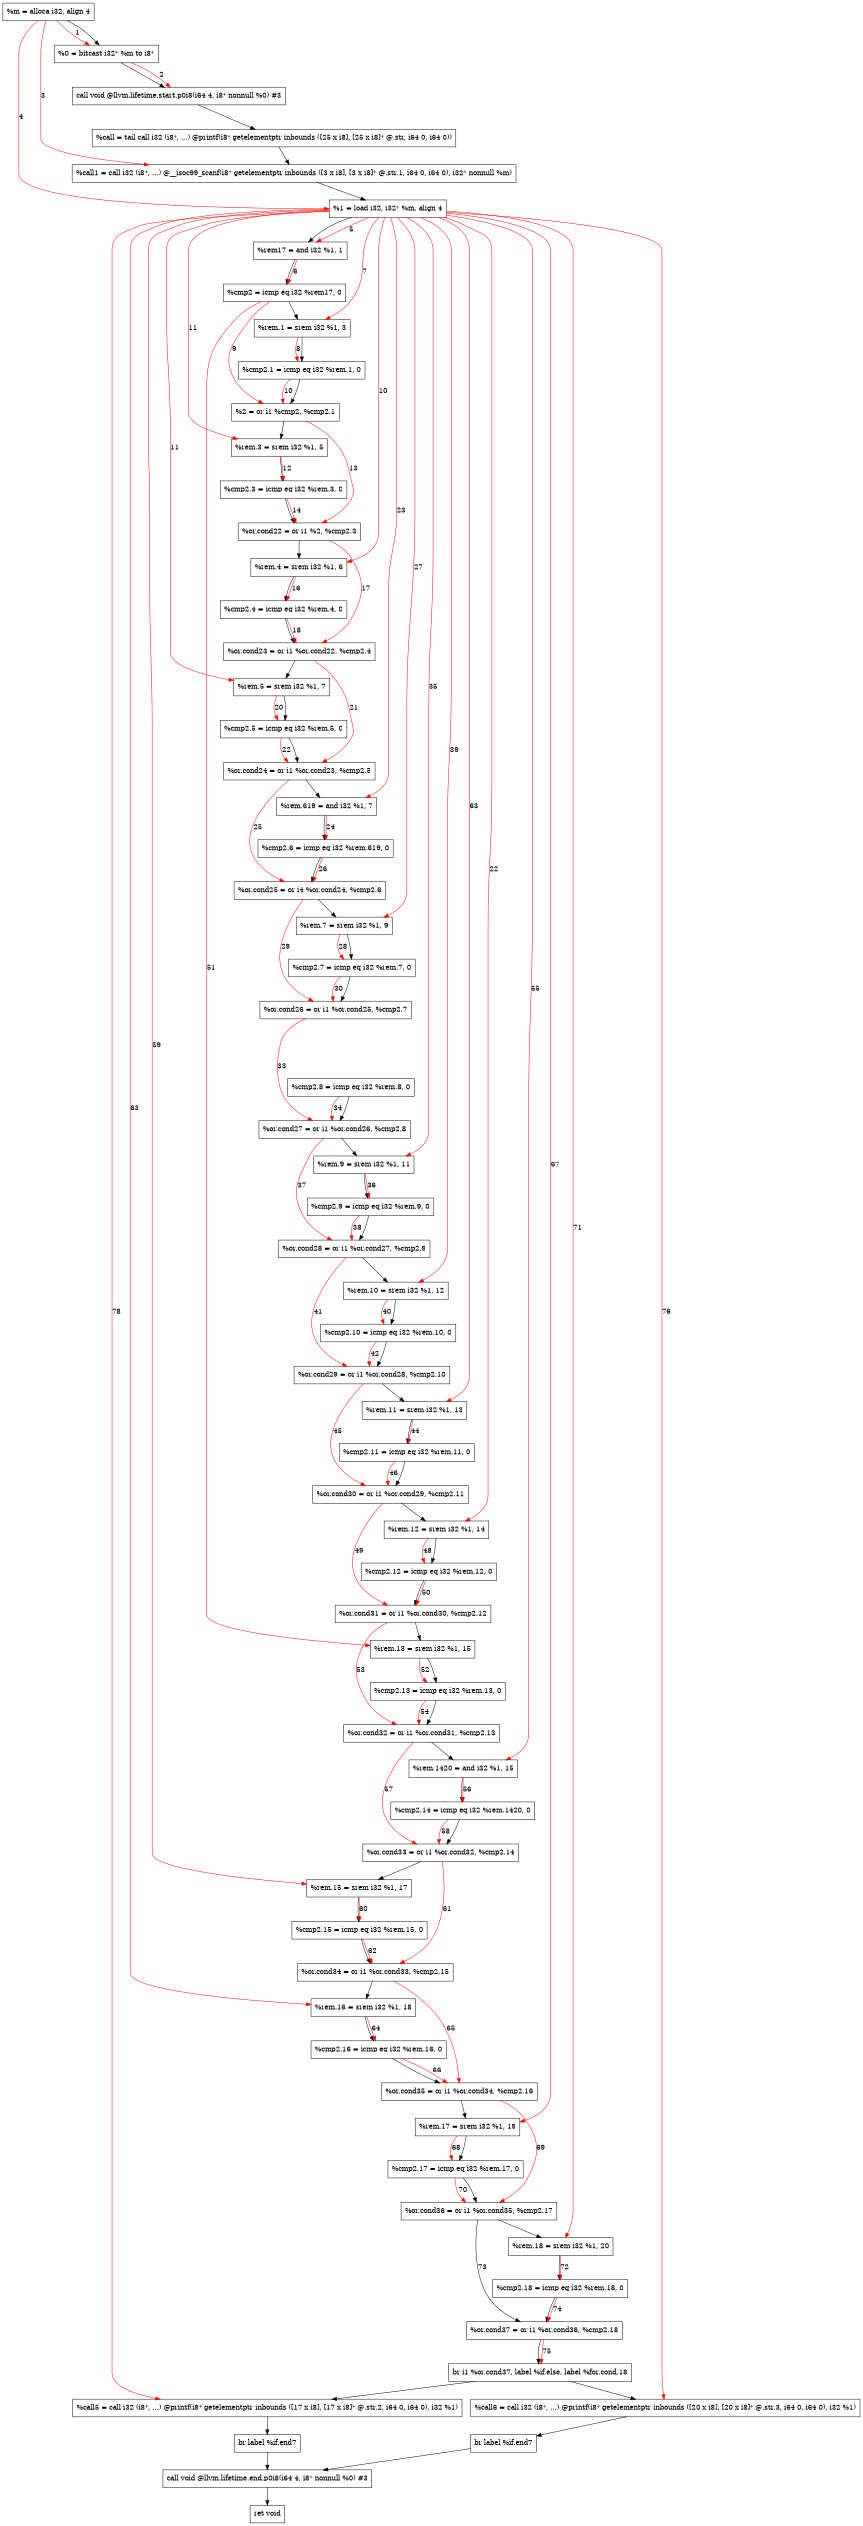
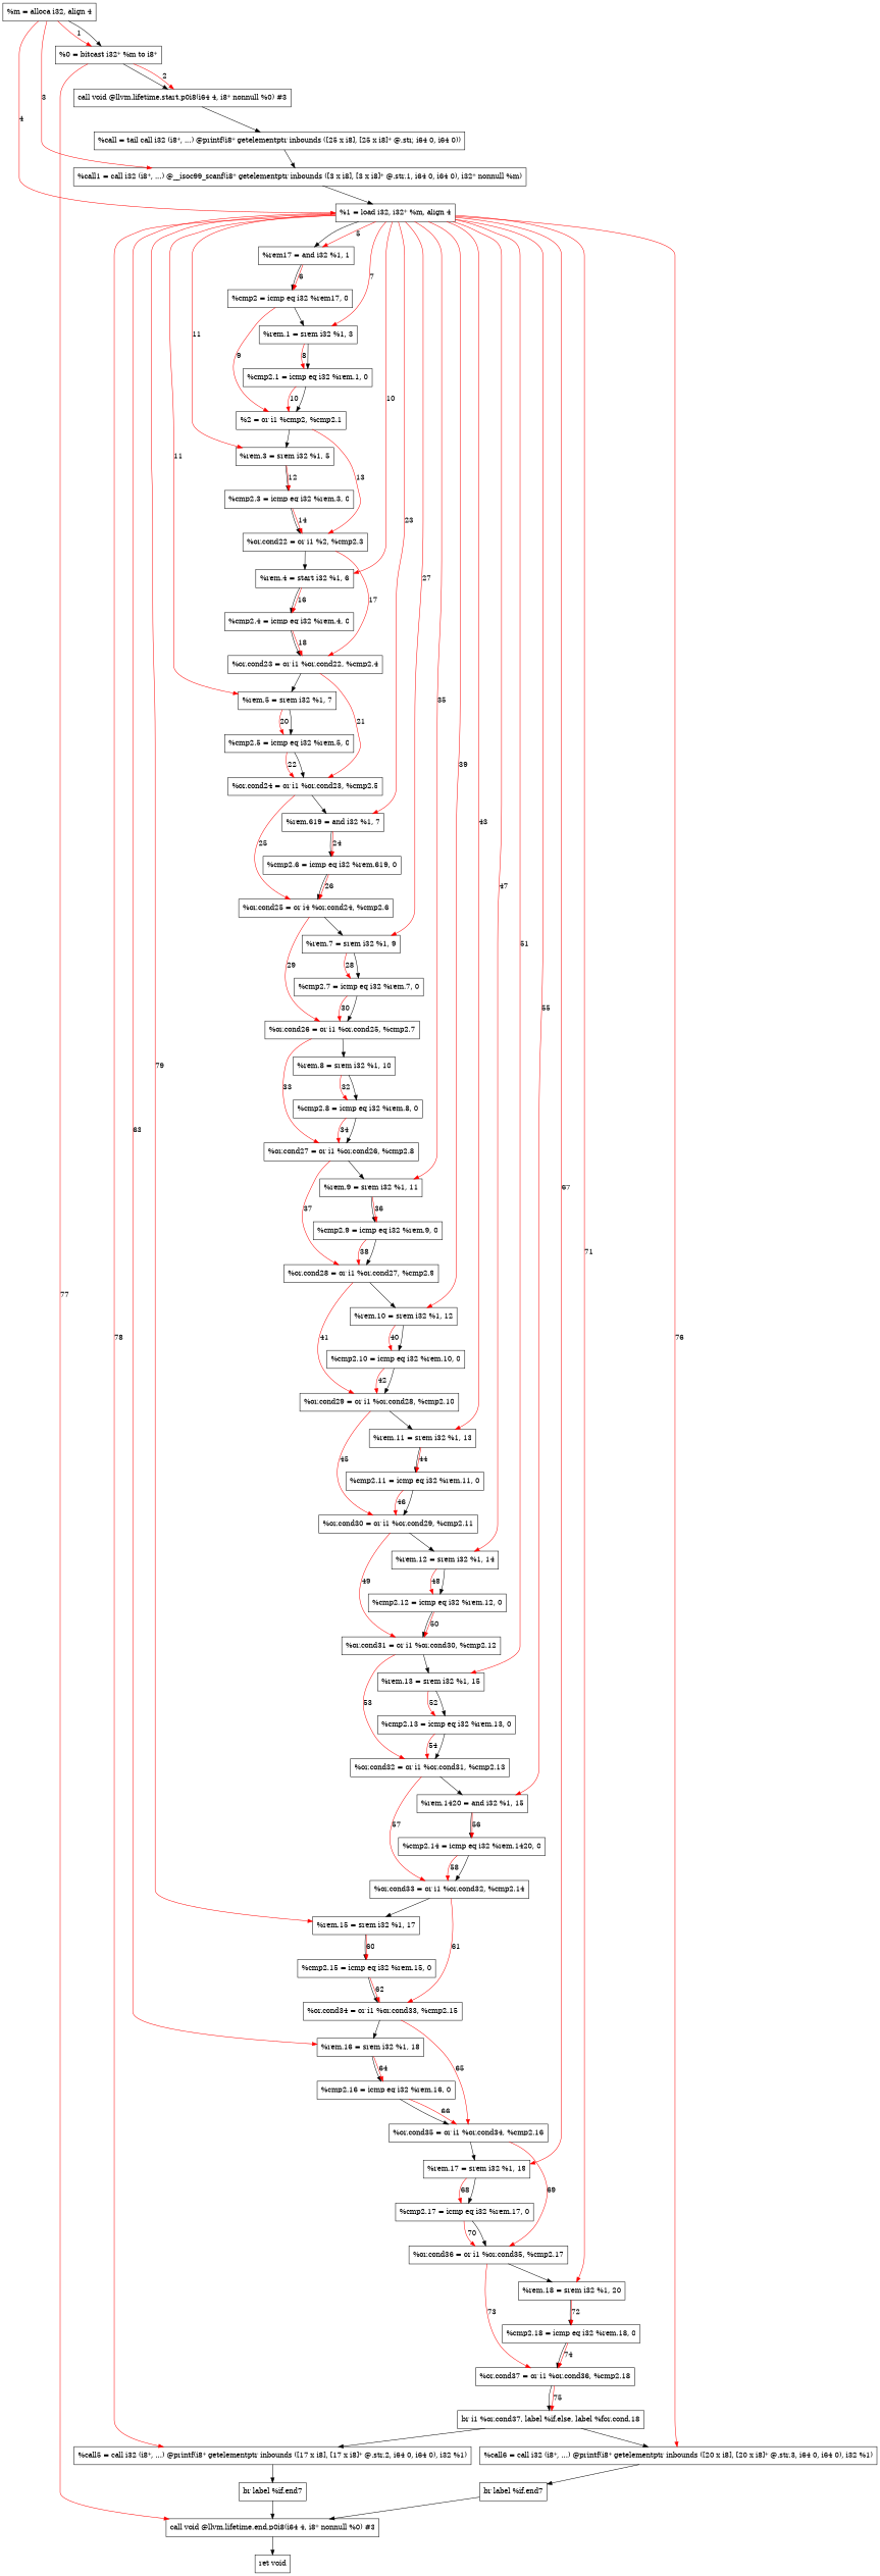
  digraph {
    node [shape=record]
    edge [color=red]
    n1 [label="  %m = alloca i32, align 4"]
    n2 [label="  %0 = bitcast i32* %m to i8*"]
    n3 [label="  %call1 = call i32 (i8*, ...) @__isoc99_scanf(i8* getelementptr inbounds ([3 x i8], [3 x i8]* @.str.1, i64 0, i64 0), i32* nonnull %m)"]
    n4 [label="  %1 = load i32, i32* %m, align 4"]
    n5 [label="  call void @llvm.lifetime.start.p0i8(i64 4, i8* nonnull %0) #3"]
    n6 [label="  call void @llvm.lifetime.end.p0i8(i64 4, i8* nonnull %0) #3"]
    n7 [label="  %rem17 = and i32 %1, 1"]
    n8 [label="  %rem.1 = srem i32 %1, 3"]
    n9 [label="  %rem.3 = srem i32 %1, 5"]
-   n10 [label="  %rem.4 = srem i32 %1, 6"]
+   n10 [label="%rem.4 = start i32 %1, 6"]
    n11 [label="  %rem.5 = srem i32 %1, 7"]
    n12 [label="  %rem.619 = and i32 %1, 7"]
    n13 [label="  %rem.7 = srem i32 %1, 9"]
    n14 [label="  %rem.9 = srem i32 %1, 11"]
    n15 [label="  %rem.10 = srem i32 %1, 12"]
    n16 [label="  %rem.11 = srem i32 %1, 13"]
    n17 [label="  %rem.12 = srem i32 %1, 14"]
    n18 [label="  %rem.13 = srem i32 %1, 15"]
    n19 [label="  %rem.1420 = and i32 %1, 15"]
    n20 [label="  %rem.15 = srem i32 %1, 17"]
    n21 [label="  %rem.16 = srem i32 %1, 18"]
    n22 [label="  %rem.17 = srem i32 %1, 19"]
    n23 [label="  %rem.18 = srem i32 %1, 20"]
    n24 [label="  %call6 = call i32 (i8*, ...) @printf(i8* getelementptr inbounds ([20 x i8], [20 x i8]* @.str.3, i64 0, i64 0), i32 %1)"]
    n25 [label="  %call5 = call i32 (i8*, ...) @printf(i8* getelementptr inbounds ([17 x i8], [17 x i8]* @.str.2, i64 0, i64 0), i32 %1)"]
    n26 [label="  %call = tail call i32 (i8*, ...) @printf(i8* getelementptr inbounds ([25 x i8], [25 x i8]* @.str, i64 0, i64 0))"]
    n27 [label="  ret void"]
    n28 [label="  %cmp2 = icmp eq i32 %rem17, 0"]
    n29 [label="  %cmp2.1 = icmp eq i32 %rem.1, 0"]
    n30 [label="  %cmp2.3 = icmp eq i32 %rem.3, 0"]
    n31 [label="  %cmp2.4 = icmp eq i32 %rem.4, 0"]
    n32 [label="  %cmp2.5 = icmp eq i32 %rem.5, 0"]
    n33 [label="  %cmp2.6 = icmp eq i32 %rem.619, 0"]
    n34 [label="  %cmp2.7 = icmp eq i32 %rem.7, 0"]
+   n35 [label="  %rem.8 = srem i32 %1, 10"]
    n36 [label="  %cmp2.8 = icmp eq i32 %rem.8, 0"]
    n37 [label="  %cmp2.9 = icmp eq i32 %rem.9, 0"]
    n38 [label="  %cmp2.10 = icmp eq i32 %rem.10, 0"]
    n39 [label="  %cmp2.11 = icmp eq i32 %rem.11, 0"]
    n40 [label="  %cmp2.12 = icmp eq i32 %rem.12, 0"]
    n41 [label="  %cmp2.13 = icmp eq i32 %rem.13, 0"]
    n42 [label="  %cmp2.14 = icmp eq i32 %rem.1420, 0"]
    n43 [label="  %cmp2.15 = icmp eq i32 %rem.15, 0"]
    n44 [label="  %cmp2.16 = icmp eq i32 %rem.16, 0"]
    n45 [label="  %cmp2.17 = icmp eq i32 %rem.17, 0"]
    n46 [label="  %cmp2.18 = icmp eq i32 %rem.18, 0"]
    n47 [label="  br label %if.end7"]
    n48 [label="  br label %if.end7"]
    n49 [label="  %2 = or i1 %cmp2, %cmp2.1"]
    n50 [label="  %or.cond22 = or i1 %2, %cmp2.3"]
    n51 [label="  %or.cond23 = or i1 %or.cond22, %cmp2.4"]
    n52 [label="  %or.cond24 = or i1 %or.cond23, %cmp2.5"]
    n53 [label="%or.cond25 = or i4 %or.cond24, %cmp2.6"]
    n54 [label="  %or.cond26 = or i1 %or.cond25, %cmp2.7"]
    n55 [label="  %or.cond27 = or i1 %or.cond26, %cmp2.8"]
    n56 [label="  %or.cond28 = or i1 %or.cond27, %cmp2.9"]
    n57 [label="  %or.cond29 = or i1 %or.cond28, %cmp2.10"]
    n58 [label="  %or.cond30 = or i1 %or.cond29, %cmp2.11"]
    n59 [label="  %or.cond31 = or i1 %or.cond30, %cmp2.12"]
    n60 [label="  %or.cond32 = or i1 %or.cond31, %cmp2.13"]
    n61 [label="  %or.cond33 = or i1 %or.cond32, %cmp2.14"]
    n62 [label="  %or.cond34 = or i1 %or.cond33, %cmp2.15"]
    n63 [label="  %or.cond35 = or i1 %or.cond34, %cmp2.16"]
    n64 [label="  %or.cond36 = or i1 %or.cond35, %cmp2.17"]
    n65 [label="  %or.cond37 = or i1 %or.cond36, %cmp2.18"]
    n66 [label="  br i1 %or.cond37, label %if.else, label %for.cond.18"]
    n1 -> n2 [color=""]
    n1 -> n2 [label=1]
    n1 -> n3 [label=3]
    n1 -> n4 [label=4]
    n2 -> n5 [color=""]
    n2 -> n5 [label=2]
+   n2 -> n6 [label=77]
    n3 -> n4 [color=""]
    n4 -> n7 [color=""]
    n4 -> n7 [label=5]
    n4 -> n8 [label=7]
    n4 -> n9 [label=11]
    n4 -> n10 [label=10]
    n4 -> n11 [label=11]
    n4 -> n12 [label=23]
    n4 -> n13 [label=27]
    n4 -> n14 [label=35]
    n4 -> n15 [label=39]
-   n4 -> n16 [label=63]
-   n4 -> n17 [label=22]
-   n28 -> n18 [label=51]
+   n4 -> n16 [label=43]
+   n4 -> n17 [label=47]
+   n4 -> n18 [label=51]
    n4 -> n19 [label=55]
-   n4 -> n20 [label=59]
+   n4 -> n20 [label=79]
    n4 -> n21 [label=63]
    n4 -> n22 [label=67]
    n4 -> n23 [label=71]
    n4 -> n24 [label=76]
    n4 -> n25 [label=78]
    n5 -> n26 [color=""]
    n6 -> n27 [color=""]
    n7 -> n28 [color=""]
    n7 -> n28 [label=6]
    n8 -> n29 [color=""]
    n8 -> n29 [label=8]
    n9 -> n30 [color=""]
    n9 -> n30 [label=12]
    n10 -> n31 [color=""]
    n10 -> n31 [label=16]
    n11 -> n32 [color=""]
    n11 -> n32 [label=20]
    n12 -> n33 [color=""]
    n12 -> n33 [label=24]
    n13 -> n34 [color=""]
    n13 -> n34 [label=28]
    n14 -> n37 [color=""]
    n14 -> n37 [label=36]
    n15 -> n38 [color=""]
    n15 -> n38 [label=40]
    n16 -> n39 [color=""]
    n16 -> n39 [label=44]
    n17 -> n40 [color=""]
    n17 -> n40 [label=48]
    n18 -> n41 [color=""]
    n18 -> n41 [label=52]
    n19 -> n42 [color=""]
    n19 -> n42 [label=56]
    n20 -> n43 [color=""]
    n20 -> n43 [label=60]
    n21 -> n44 [color=""]
    n21 -> n44 [label=64]
    n22 -> n45 [color=""]
    n22 -> n45 [label=68]
    n23 -> n46 [color=""]
    n23 -> n46 [label=72]
    n24 -> n47 [color=""]
    n25 -> n48 [color=""]
    n26 -> n3 [color=""]
    n28 -> n8 [color=""]
    n28 -> n49 [label=9]
    n29 -> n49 [color=""]
    n29 -> n49 [label=10]
    n30 -> n50 [color=""]
    n30 -> n50 [label=14]
    n31 -> n51 [color=""]
    n31 -> n51 [label=18]
    n32 -> n52 [color=""]
    n32 -> n52 [label=22]
    n33 -> n53 [color=""]
    n33 -> n53 [label=26]
    n34 -> n54 [color=""]
    n34 -> n54 [label=30]
+   n35 -> n36 [color=""]
+   n35 -> n36 [label=32]
    n36 -> n55 [color=""]
    n36 -> n55 [label=34]
    n37 -> n56 [color=""]
    n37 -> n56 [label=38]
    n38 -> n57 [color=""]
    n38 -> n57 [label=42]
    n39 -> n58 [color=""]
    n39 -> n58 [label=46]
    n40 -> n59 [color=""]
    n40 -> n59 [label=50]
    n41 -> n60 [color=""]
    n41 -> n60 [label=54]
    n42 -> n61 [color=""]
    n42 -> n61 [label=58]
    n43 -> n62 [color=""]
    n43 -> n62 [label=62]
    n44 -> n63 [color=""]
    n44 -> n63 [label=66]
    n45 -> n64 [color=""]
    n45 -> n64 [label=70]
    n46 -> n65 [color=""]
    n46 -> n65 [label=74]
    n47 -> n6 [color=""]
    n48 -> n6 [color=""]
    n49 -> n9 [color=""]
    n49 -> n50 [label=13]
    n50 -> n10 [color=""]
    n50 -> n51 [label=17]
    n51 -> n11 [color=""]
    n51 -> n52 [label=21]
    n52 -> n12 [color=""]
    n52 -> n53 [label=25]
    n53 -> n13 [color=""]
    n53 -> n54 [label=29]
+   n54 -> n35 [color=""]
    n54 -> n55 [label=33]
    n55 -> n14 [color=""]
    n55 -> n56 [label=37]
    n56 -> n15 [color=""]
    n56 -> n57 [label=41]
    n57 -> n16 [color=""]
    n57 -> n58 [label=45]
    n58 -> n17 [color=""]
    n58 -> n59 [label=49]
    n59 -> n18 [color=""]
    n59 -> n60 [label=53]
    n60 -> n19 [color=""]
    n60 -> n61 [label=57]
    n61 -> n20 [color=""]
    n61 -> n62 [label=61]
    n62 -> n21 [color=""]
    n62 -> n63 [label=65]
    n63 -> n22 [color=""]
    n63 -> n64 [label=69]
    n64 -> n23 [color=""]
-   n64 -> n65 [color=black label=73]
+   n64 -> n65 [label=73]
    n65 -> n66 [color=""]
    n65 -> n66 [label=75]
    n66 -> n24 [color=""]
    n66 -> n25 [color=""]
  }
